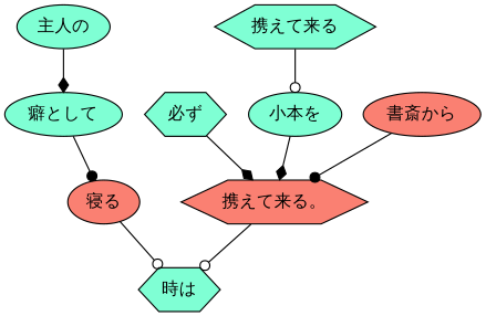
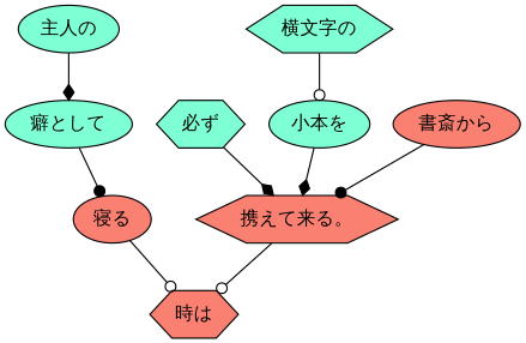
  digraph {
    fontname="IBM Plex Sans"
    node [fillcolor=aquamarine fontname="IBM Plex Sans" shape=ellipse style=filled]
    edge [arrowhead=diamond fontname="IBM Plex Sans"]
    n1 [label="主人の"]
    n2 [label="癖として"]
    n3 [fillcolor=salmon label="寝る"]
-   n4 [label="時は" shape=hexagon]
+   n4 [fillcolor=salmon label="時は" shape=hexagon]
    n5 [fillcolor=salmon label="携えて来る。" shape=hexagon]
    n6 [label="必ず" shape=hexagon]
-   n7 [label="携えて来る" shape=hexagon]
+   n7 [label="横文字の" shape=hexagon]
    n8 [label="小本を"]
    n9 [fillcolor=salmon label="書斎から"]
    n1 -> n2
    n2 -> n3 [arrowhead=dot]
    n3 -> n4 [arrowhead=odot]
    n5 -> n4 [arrowhead=odot]
    n6 -> n5
    n7 -> n8 [arrowhead=odot]
    n8 -> n5
    n9 -> n5 [arrowhead=dot]
  }
